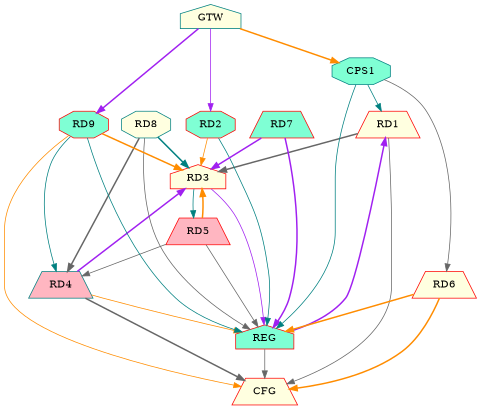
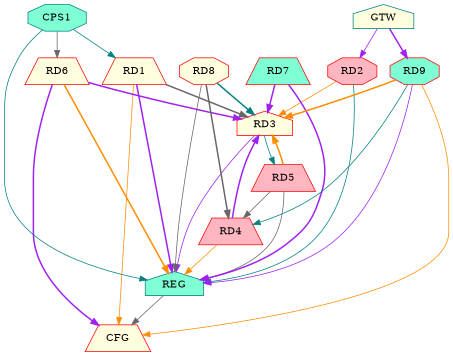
  strict digraph {
    node [color=red fillcolor=lightyellow shape=trapezium style=filled]
    edge [color=gray40 style=solid]
    n1 [label=RD1]
    n2 [label=RD3 shape=house]
-   n3 [fillcolor=aquamarine label=REG shape=house]
+   n3 [color=teal fillcolor=aquamarine label=REG shape=house]
    n4 [label=CFG]
    n5 [fillcolor=lightpink label=RD5]
-   n6 [fillcolor=aquamarine label=RD2 shape=octagon]
-   n7 [color=teal fillcolor=lightpink label=RD4]
+   n6 [fillcolor=lightpink label=RD2 shape=octagon]
+   n7 [fillcolor=lightpink label=RD4]
    n8 [label=RD6]
    n9 [fillcolor=aquamarine label=RD7]
-   n10 [color=teal label=RD8 shape=octagon]
+   n10 [label=RD8 shape=octagon]
    n11 [fillcolor=aquamarine label=RD9 shape=octagon]
    n12 [color=teal fillcolor=aquamarine label=CPS1 shape=octagon]
    n13 [color=teal label=GTW shape=house]
    n1 -> n2 [style=bold]
-   n3 -> n1 [color=purple style=bold]
-   n1 -> n4
+   n1 -> n3 [color=purple style=bold]
+   n1 -> n4 [color=darkorange]
    n2 -> n3 [color=purple]
    n2 -> n5 [color=teal]
    n3 -> n4
    n5 -> n2 [color=darkorange style=bold]
    n5 -> n3
    n5 -> n7
    n6 -> n2 [color=darkorange]
    n6 -> n3 [color=teal]
    n7 -> n2 [color=purple style=bold]
    n7 -> n3 [color=darkorange]
-   n7 -> n4 [style=bold]
+   n8 -> n2 [color=purple style=bold]
    n8 -> n3 [color=darkorange style=bold]
-   n8 -> n4 [color=darkorange style=bold]
+   n8 -> n4 [color=purple style=bold]
    n9 -> n2 [color=purple style=bold]
    n9 -> n3 [color=purple style=bold]
    n10 -> n2 [color=teal style=bold]
    n10 -> n3
    n10 -> n7 [style=bold]
    n11 -> n2 [color=darkorange style=bold]
-   n11 -> n3 [color=teal]
+   n11 -> n3 [color=purple]
    n11 -> n4 [color=darkorange]
    n11 -> n7 [color=teal]
    n12 -> n1 [color=teal]
    n12 -> n3 [color=teal]
    n12 -> n8
    n13 -> n6 [color=purple]
    n13 -> n11 [color=purple style=bold]
-   n13 -> n12 [color=darkorange style=bold]
  }
